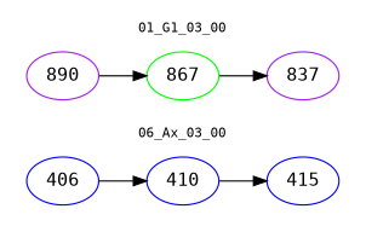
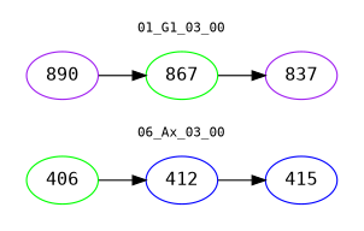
  digraph {
    fontname="DejaVu Sans Mono"
    rankdir=LR
    node [color=green fontname="DejaVu Sans Mono"]
    edge [color=black fontname="DejaVu Sans Mono"]
-   n1 [color=blue label=406]
-   n2 [color=blue label=410]
+   n1 [label=406]
+   n2 [color=blue label=412]
    n3 [color=blue label=415]
    n4 [label=867]
    n5 [color=purple label=890]
    n6 [color=purple label=837]
    subgraph cluster_1 {
      color=white
      fontsize=10
      label="06_Ax_03_00"
      n1
      n2
      n3
    }
    subgraph cluster_2 {
      color=white
      fontsize=10
      label="01_G1_03_00"
      n4
      n5
      n6
    }
    n1 -> n2
    n2 -> n3
    n4 -> n6
    n5 -> n4
  }
